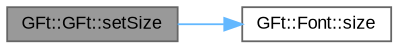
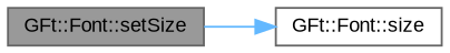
  digraph {
    rankdir=LR
    fontname="Liberation Sans"
    node [fontname="Liberation Sans" fontsize=10 shape=box style=filled]
-   n1 [color=gray40 fillcolor=grey60 fontcolor=black height=0.2 label="GFt::GFt::setSize" width=0.4]
+   n1 [color=gray40 fillcolor=grey60 fontcolor=black height=0.2 label="GFt::Font::setSize" width=0.4]
    n2 [color=grey40 fillcolor=white height=0.2 label="GFt::Font::size" width=0.4]
    n1 -> n2 [color=steelblue1 fontname="Liberation Sans" fontsize=10 labelfontname=Helvetica labelfontsize=10 style=solid]
  }
